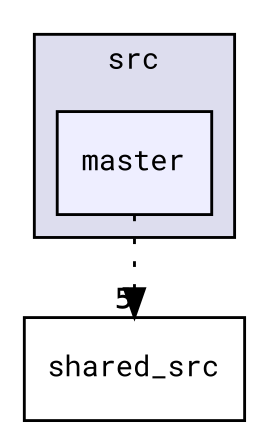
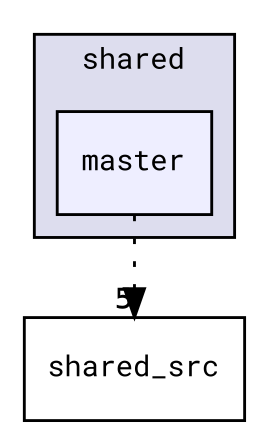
  digraph {
    compound=true
    fontname="Roboto Mono"
    node [fontname="Roboto Mono" fontsize=10 shape=box]
    n1 [fillcolor="#eeeeff" label=master pencolor=black style=filled]
    n2 [label=shared_src]
    subgraph cluster_1 {
      bgcolor="#ddddee"
      fontsize=10
-     label=src
+     label=shared
      pencolor=black
      n1
    }
    n1 -> n2 [headlabel=5 labeldistance=1.5 labelfontname=Helvetica labelfontsize=10 style=dotted arrowhead=normal fontname="Roboto Mono"]
  }
